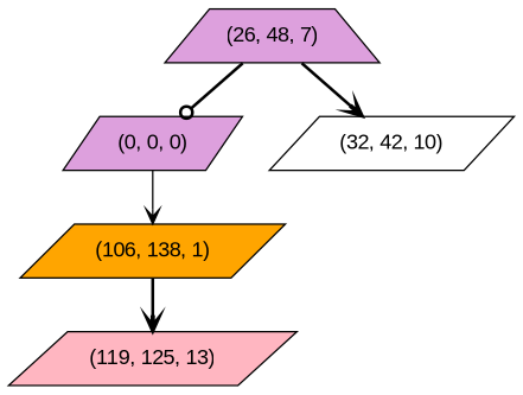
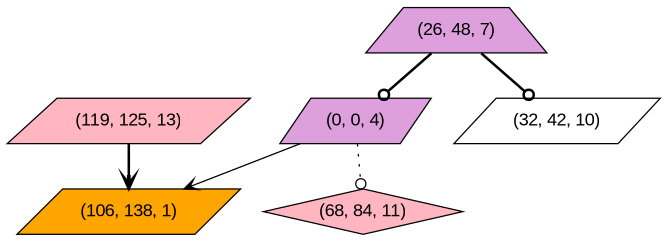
  digraph {
    fontname="Liberation Sans"
    node [fillcolor=lightpink fontname="Liberation Sans" shape=parallelogram style=filled]
    edge [arrowhead=odot fontname="Liberation Sans" style=bold]
-   "(0, 0, 0)" [fillcolor=plum]
+   "(68, 84, 11)" [shape=diamond]
+   "(0, 0, 0)" [fillcolor=plum label="(0, 0, 4)"]
    "(106, 138, 1)" [fillcolor=orange]
    "(26, 48, 7)" [fillcolor=plum shape=trapezium]
    "(32, 42, 10)" [fillcolor=white]
    "(119, 125, 13)"
+   "(0, 0, 0)" -> "(68, 84, 11)" [style=dotted]
    "(0, 0, 0)" -> "(106, 138, 1)" [arrowhead=vee style=solid]
-   "(106, 138, 1)" -> "(119, 125, 13)" [arrowhead=vee]
+   "(119, 125, 13)" -> "(106, 138, 1)" [arrowhead=vee]
    "(26, 48, 7)" -> "(0, 0, 0)"
-   "(26, 48, 7)" -> "(32, 42, 10)" [arrowhead=vee]
+   "(26, 48, 7)" -> "(32, 42, 10)"
  }
